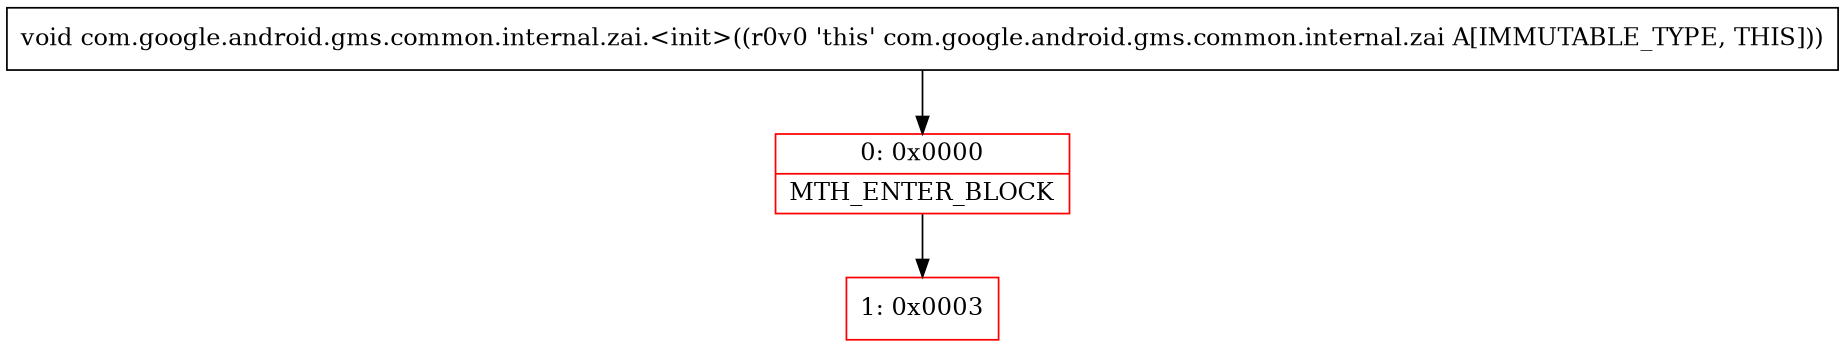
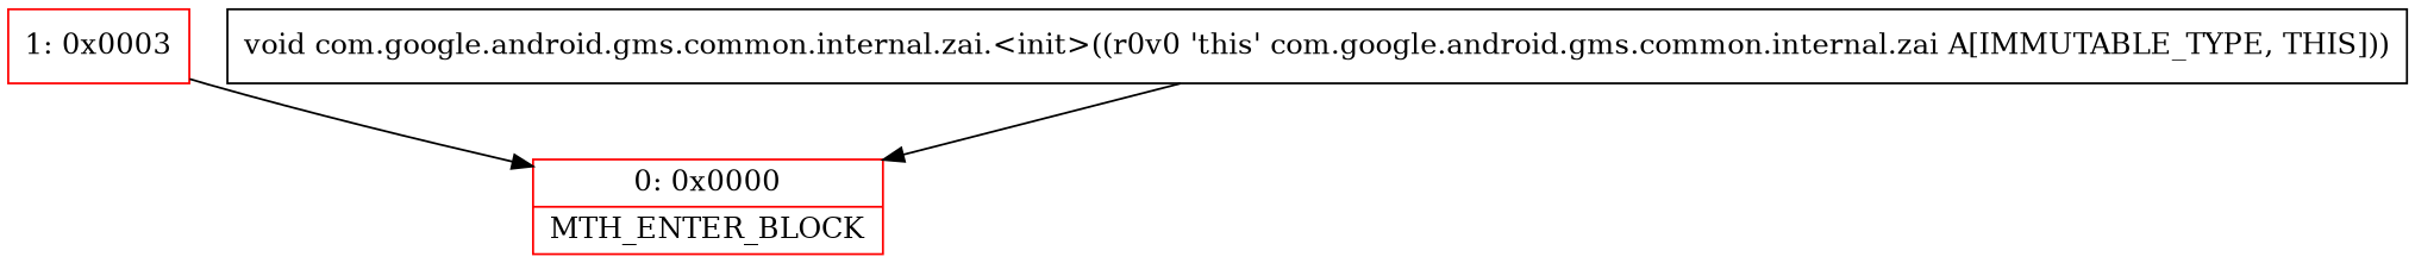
  digraph {
    node [color=red shape=record]
    n1 [label="{0\:\ 0x0000|MTH_ENTER_BLOCK\l}"]
    n2 [label="{1\:\ 0x0003}"]
    n3 [label="{void com.google.android.gms.common.internal.zai.\<init\>((r0v0 'this' com.google.android.gms.common.internal.zai A[IMMUTABLE_TYPE, THIS])) }" color=""]
    subgraph cluster_1 {
      label="R(0)"
    }
-   n1 -> n2
+   n2 -> n1
    n3 -> n1
  }
